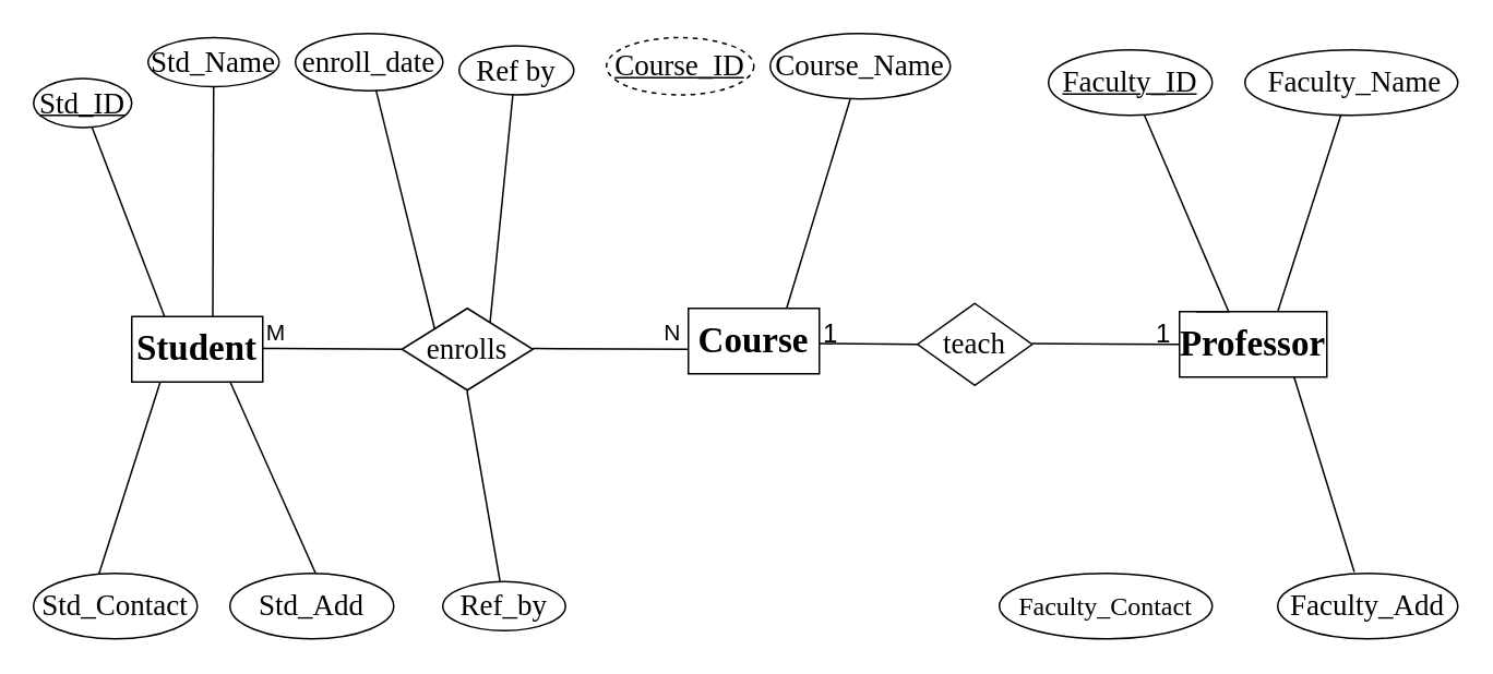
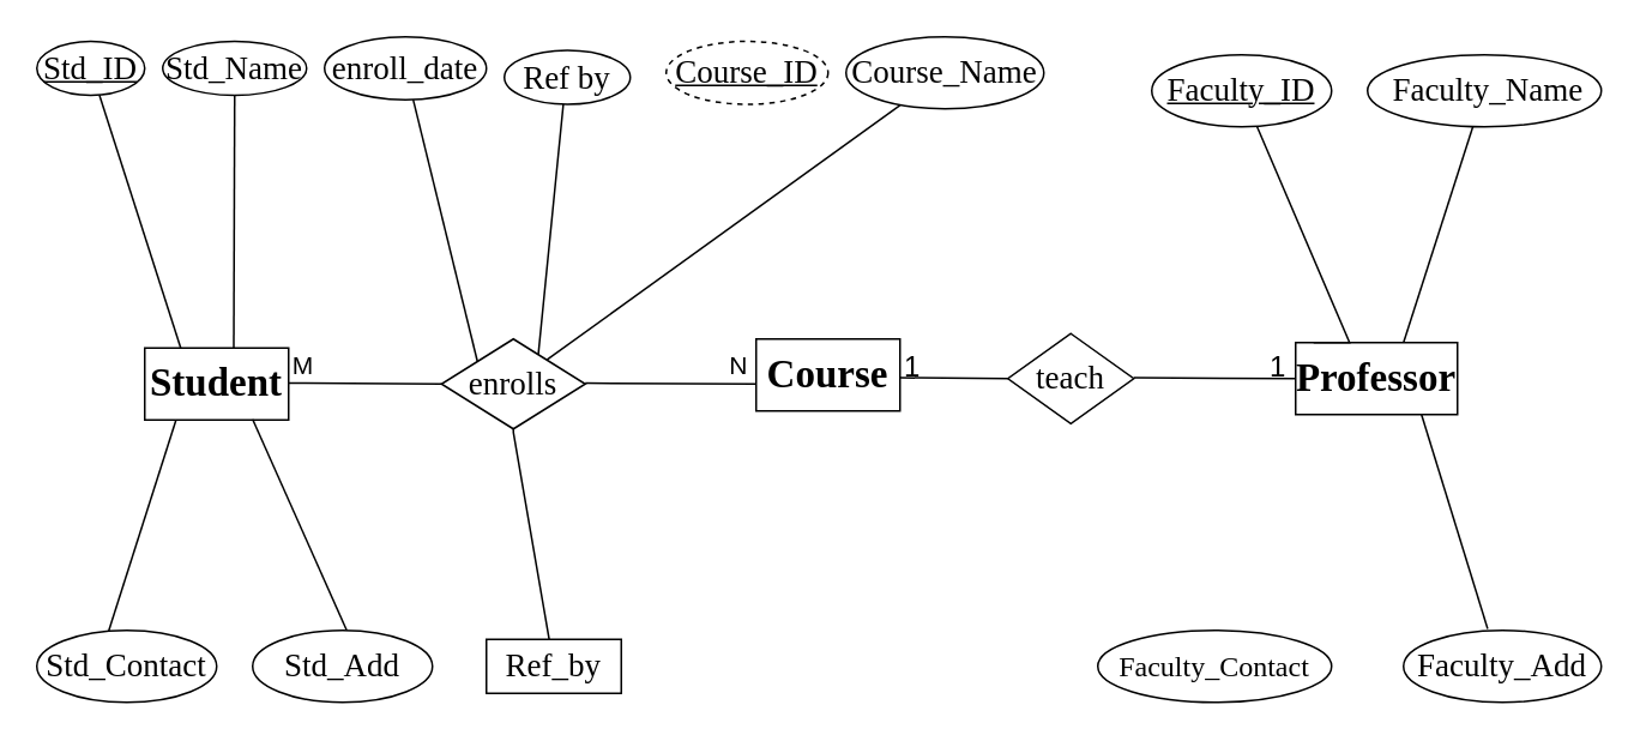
  <mxCell id="0" />
  <mxCell id="1" parent="0" />
  <mxCell id="2" value="&lt;font face=&quot;Times New Roman&quot; style=&quot;font-size: 22px;&quot;&gt;&lt;b style=&quot;&quot;&gt;Student&lt;/b&gt;&lt;/font&gt;" style="whiteSpace=wrap;html=1;align=center;" parent="1" vertex="1"><mxGeometry x="80" y="193" width="80" height="40" as="geometry" /></mxCell>
  <mxCell id="3" value="&lt;font face=&quot;Times New Roman&quot; style=&quot;font-size: 22px;&quot;&gt;&lt;b&gt;Professor&lt;/b&gt;&lt;/font&gt;" style="whiteSpace=wrap;html=1;align=center;" parent="1" vertex="1"><mxGeometry x="720" y="190" width="90" height="40" as="geometry" /></mxCell>
  <mxCell id="4" value="" style="rounded=0;orthogonalLoop=1;jettySize=auto;html=1;entryX=0.25;entryY=0;entryDx=0;entryDy=0;endArrow=none;endFill=0;" parent="1" source="5" target="2" edge="1"><mxGeometry relative="1" as="geometry"><mxPoint x="50" y="147.5" as="targetPoint" /></mxGeometry></mxCell>
- <mxCell id="5" value="&lt;font face=&quot;Times New Roman&quot; style=&quot;font-size: 18px;&quot;&gt;Std_ID&lt;/font&gt;" style="ellipse;whiteSpace=wrap;html=1;align=center;fontStyle=4;" parent="1" vertex="1"><mxGeometry x="20" y="47.5" width="60" height="30" as="geometry" /></mxCell>
+ <mxCell id="5" value="&lt;font face=&quot;Times New Roman&quot; style=&quot;font-size: 18px;&quot;&gt;Std_ID&lt;/font&gt;" style="ellipse;whiteSpace=wrap;html=1;align=center;fontStyle=4;" parent="1" vertex="1"><mxGeometry x="20" y="22.5" width="60" height="30" as="geometry" /></mxCell>
  <mxCell id="6" value="" style="rounded=0;orthogonalLoop=1;jettySize=auto;html=1;entryX=0;entryY=0;entryDx=0;entryDy=0;endArrow=none;endFill=0;" parent="1" source="7" target="19" edge="1"><mxGeometry relative="1" as="geometry"><mxPoint x="205" y="160" as="targetPoint" /></mxGeometry></mxCell>
  <mxCell id="7" value="&lt;font face=&quot;Times New Roman&quot; style=&quot;font-size: 18px;&quot;&gt;enroll_date&lt;/font&gt;" style="ellipse;whiteSpace=wrap;html=1;align=center;" parent="1" vertex="1"><mxGeometry x="180" y="20" width="90" height="35" as="geometry" /></mxCell>
  <mxCell id="8" value="" style="rounded=0;orthogonalLoop=1;jettySize=auto;html=1;entryX=0.672;entryY=0.192;entryDx=0;entryDy=0;entryPerimeter=0;endArrow=none;endFill=0;" parent="1" target="19" edge="1"><mxGeometry relative="1" as="geometry"><mxPoint x="311.82" y="37.33" as="sourcePoint" /><mxPoint x="300" y="188" as="targetPoint" /><Array as="points"><mxPoint x="314.44" y="40.8" /></Array></mxGeometry></mxCell>
  <mxCell id="9" value="&lt;font face=&quot;Times New Roman&quot; style=&quot;font-size: 18px;&quot;&gt;Ref by&lt;/font&gt;" style="ellipse;whiteSpace=wrap;html=1;align=center;" parent="1" vertex="1"><mxGeometry x="280" y="27.5" width="70" height="30" as="geometry" /></mxCell>
  <mxCell id="10" value="" style="rounded=0;orthogonalLoop=1;jettySize=auto;html=1;exitX=0.5;exitY=1;exitDx=0;exitDy=0;endArrow=none;endFill=0;" parent="1" source="11" edge="1"><mxGeometry relative="1" as="geometry"><mxPoint x="129.5" y="55.5" as="sourcePoint" /><mxPoint x="129.5" y="193" as="targetPoint" /></mxGeometry></mxCell>
  <mxCell id="11" value="&lt;font face=&quot;Times New Roman&quot; style=&quot;font-size: 18px;&quot;&gt;Std_Name&lt;/font&gt;" style="ellipse;whiteSpace=wrap;html=1;align=center;" parent="1" vertex="1"><mxGeometry x="90" y="22.5" width="80" height="30" as="geometry" /></mxCell>
  <mxCell id="12" value="&lt;font face=&quot;Times New Roman&quot; style=&quot;font-size: 18px;&quot;&gt;Course_ID&lt;/font&gt;" style="ellipse;whiteSpace=wrap;html=1;align=center;fontStyle=4;dashed=1;" parent="1" vertex="1"><mxGeometry x="370" y="22.5" width="90" height="35" as="geometry" /></mxCell>
- <mxCell id="13" value="" style="rounded=0;orthogonalLoop=1;jettySize=auto;html=1;entryX=0.75;entryY=0;entryDx=0;entryDy=0;endArrow=none;endFill=0;" parent="1" source="14" target="34" edge="1"><mxGeometry relative="1" as="geometry"><mxPoint x="525" y="160" as="targetPoint" /></mxGeometry></mxCell>
+ <mxCell id="13" value="" style="rounded=0;orthogonalLoop=1;jettySize=auto;html=1;endArrow=none;endFill=0;" parent="1" source="14" target="19" edge="1"><mxGeometry relative="1" as="geometry"><mxPoint x="525" y="160" as="targetPoint" /></mxGeometry></mxCell>
  <mxCell id="14" value="&lt;font face=&quot;Times New Roman&quot;&gt;&lt;span style=&quot;font-size: 18px;&quot;&gt;Course_Name&lt;/span&gt;&lt;/font&gt;" style="ellipse;whiteSpace=wrap;html=1;align=center;" parent="1" vertex="1"><mxGeometry x="470" y="20" width="110" height="40" as="geometry" /></mxCell>
  <mxCell id="15" value="&lt;font face=&quot;Times New Roman&quot; style=&quot;font-size: 18px;&quot;&gt;teach&lt;/font&gt;" style="shape=rhombus;perimeter=rhombusPerimeter;whiteSpace=wrap;html=1;align=center;" parent="1" vertex="1"><mxGeometry x="560" y="185" width="70" height="50" as="geometry" /></mxCell>
  <mxCell id="16" value="" style="endArrow=none;html=1;rounded=0;entryX=0;entryY=0.5;entryDx=0;entryDy=0;" parent="1" target="34" edge="1"><mxGeometry relative="1" as="geometry"><mxPoint x="425" y="209.5" as="sourcePoint" /><mxPoint x="560" y="210" as="targetPoint" /><Array as="points" /></mxGeometry></mxCell>
  <mxCell id="17" value="1" style="resizable=0;html=1;whiteSpace=wrap;align=left;verticalAlign=bottom;" parent="16" connectable="0" vertex="1"><mxGeometry x="-1" relative="1" as="geometry" /></mxCell>
  <mxCell id="18" value="" style="endArrow=none;html=1;rounded=0;" parent="1" target="19" edge="1"><mxGeometry relative="1" as="geometry"><mxPoint x="260" y="209.5" as="sourcePoint" /><mxPoint x="420" y="214" as="targetPoint" /></mxGeometry></mxCell>
  <mxCell id="19" value="&lt;font face=&quot;Times New Roman&quot; style=&quot;font-size: 18px;&quot;&gt;enrolls&lt;/font&gt;" style="shape=rhombus;perimeter=rhombusPerimeter;whiteSpace=wrap;html=1;align=center;" parent="1" vertex="1"><mxGeometry x="245" y="188" width="80" height="50" as="geometry" /></mxCell>
  <mxCell id="20" value="" style="rounded=0;orthogonalLoop=1;jettySize=auto;html=1;entryX=0.111;entryY=0;entryDx=0;entryDy=0;entryPerimeter=0;endArrow=none;endFill=0;" parent="1" source="21" target="3" edge="1"><mxGeometry relative="1" as="geometry"><mxPoint x="690" y="170" as="targetPoint" /><Array as="points"><mxPoint x="750" y="190" /></Array></mxGeometry></mxCell>
  <mxCell id="21" value="&lt;font face=&quot;Times New Roman&quot; style=&quot;font-size: 18px;&quot;&gt;Faculty_ID&lt;/font&gt;" style="ellipse;whiteSpace=wrap;html=1;align=center;fontStyle=4;" parent="1" vertex="1"><mxGeometry x="640" y="30" width="100" height="40" as="geometry" /></mxCell>
  <mxCell id="22" value="" style="rounded=0;orthogonalLoop=1;jettySize=auto;html=1;endArrow=none;endFill=0;" parent="1" source="23" edge="1"><mxGeometry relative="1" as="geometry"><mxPoint x="780" y="190" as="targetPoint" /><Array as="points" /></mxGeometry></mxCell>
  <mxCell id="23" value="&lt;font face=&quot;Times New Roman&quot;&gt;&lt;span style=&quot;font-size: 18px;&quot;&gt;&amp;nbsp;Faculty_Name&lt;/span&gt;&lt;/font&gt;" style="ellipse;whiteSpace=wrap;html=1;align=center;" parent="1" vertex="1"><mxGeometry x="760" y="30" width="130" height="40" as="geometry" /></mxCell>
  <mxCell id="24" value="" style="rounded=0;orthogonalLoop=1;jettySize=auto;html=1;endArrow=none;endFill=0;" parent="1" edge="1"><mxGeometry relative="1" as="geometry"><mxPoint x="59.998" y="350.156" as="sourcePoint" /><mxPoint x="97.401" y="233" as="targetPoint" /></mxGeometry></mxCell>
  <mxCell id="25" value="&lt;font face=&quot;Times New Roman&quot; style=&quot;font-size: 18px;&quot;&gt;Std_Contact&lt;/font&gt;" style="ellipse;whiteSpace=wrap;html=1;align=center;" parent="1" vertex="1"><mxGeometry x="20" y="350" width="100" height="40" as="geometry" /></mxCell>
  <mxCell id="26" value="" style="rounded=0;orthogonalLoop=1;jettySize=auto;html=1;endArrow=none;endFill=0;" parent="1" edge="1"><mxGeometry relative="1" as="geometry"><mxPoint x="192.313" y="350" as="sourcePoint" /><mxPoint x="139.997" y="232.69" as="targetPoint" /></mxGeometry></mxCell>
  <mxCell id="27" value="&lt;font face=&quot;Times New Roman&quot; style=&quot;font-size: 18px;&quot;&gt;Std_Add&lt;/font&gt;" style="ellipse;whiteSpace=wrap;html=1;align=center;" parent="1" vertex="1"><mxGeometry x="140" y="350" width="100" height="40" as="geometry" /></mxCell>
  <mxCell id="28" value="" style="rounded=0;orthogonalLoop=1;jettySize=auto;html=1;endArrow=none;endFill=0;" parent="1" source="29" target="19" edge="1"><mxGeometry relative="1" as="geometry"><Array as="points"><mxPoint x="285" y="240" /></Array></mxGeometry></mxCell>
- <mxCell id="29" value="&lt;font style=&quot;font-size: 18px;&quot; face=&quot;Times New Roman&quot;&gt;Ref_by&lt;/font&gt;" style="ellipse;whiteSpace=wrap;html=1;align=center;" parent="1" vertex="1"><mxGeometry x="270" y="355" width="75" height="30" as="geometry" /></mxCell>
+ <mxCell id="29" value="&lt;font style=&quot;font-size: 18px;&quot; face=&quot;Times New Roman&quot;&gt;Ref_by&lt;/font&gt;" style="whiteSpace=wrap;html=1;align=center;rounded=0;" parent="1" vertex="1"><mxGeometry x="270" y="355" width="75" height="30" as="geometry" /></mxCell>
  <mxCell id="30" value="&lt;font size=&quot;3&quot; face=&quot;Times New Roman&quot;&gt;Faculty_Contact&lt;/font&gt;" style="ellipse;whiteSpace=wrap;html=1;align=center;" parent="1" vertex="1"><mxGeometry x="610" y="350" width="130" height="40" as="geometry" /></mxCell>
  <mxCell id="31" value="" style="rounded=0;orthogonalLoop=1;jettySize=auto;html=1;entryX=0.634;entryY=1.026;entryDx=0;entryDy=0;entryPerimeter=0;endArrow=none;endFill=0;" parent="1" edge="1"><mxGeometry relative="1" as="geometry"><mxPoint x="826.78" y="349.112" as="sourcePoint" /><mxPoint x="790" y="230" as="targetPoint" /></mxGeometry></mxCell>
  <mxCell id="32" value="&lt;font style=&quot;font-size: 18px;&quot; face=&quot;Times New Roman&quot;&gt;Faculty_Add&lt;/font&gt;" style="ellipse;whiteSpace=wrap;html=1;align=center;" parent="1" vertex="1"><mxGeometry x="780" y="350" width="110" height="40" as="geometry" /></mxCell>
  <mxCell id="33" value="" style="endArrow=none;html=1;rounded=0;entryX=0;entryY=0.5;entryDx=0;entryDy=0;" parent="1" target="19" edge="1"><mxGeometry relative="1" as="geometry"><mxPoint x="160" y="212.52" as="sourcePoint" /><mxPoint x="320" y="212.52" as="targetPoint" /></mxGeometry></mxCell>
  <mxCell id="34" value="&lt;b&gt;&lt;font face=&quot;Times New Roman&quot; style=&quot;font-size: 22px;&quot;&gt;Course&lt;/font&gt;&lt;/b&gt;" style="whiteSpace=wrap;html=1;align=center;" parent="1" vertex="1"><mxGeometry x="420" y="188" width="80" height="40" as="geometry" /></mxCell>
  <mxCell id="35" value="" style="endArrow=none;html=1;rounded=0;" parent="1" edge="1"><mxGeometry relative="1" as="geometry"><mxPoint x="325" y="212.52" as="sourcePoint" /><mxPoint x="420" y="213" as="targetPoint" /></mxGeometry></mxCell>
  <mxCell id="36" value="&lt;font style=&quot;font-size: 14px;&quot;&gt;&amp;nbsp; &amp;nbsp; M&lt;/font&gt;" style="text;html=1;align=center;verticalAlign=middle;resizable=0;points=[];autosize=1;strokeColor=none;fillColor=none;" parent="1" vertex="1"><mxGeometry x="135" y="188" width="50" height="30" as="geometry" /></mxCell>
  <mxCell id="37" value="&lt;font style=&quot;font-size: 14px;&quot;&gt;N&lt;/font&gt;" style="text;html=1;align=center;verticalAlign=middle;resizable=0;points=[];autosize=1;strokeColor=none;fillColor=none;" parent="1" vertex="1"><mxGeometry x="395" y="188" width="30" height="30" as="geometry" /></mxCell>
  <mxCell id="38" value="" style="endArrow=none;html=1;rounded=0;entryX=0;entryY=0.5;entryDx=0;entryDy=0;" parent="1" target="15" edge="1"><mxGeometry relative="1" as="geometry"><mxPoint x="500" y="209.52" as="sourcePoint" /><mxPoint x="660" y="209.52" as="targetPoint" /></mxGeometry></mxCell>
  <mxCell id="39" value="" style="endArrow=none;html=1;rounded=0;entryX=0;entryY=0.5;entryDx=0;entryDy=0;" parent="1" target="3" edge="1"><mxGeometry relative="1" as="geometry"><mxPoint x="630" y="209.52" as="sourcePoint" /><mxPoint x="790" y="209.52" as="targetPoint" /></mxGeometry></mxCell>
  <mxCell id="40" value="&lt;font size=&quot;3&quot;&gt;1&lt;/font&gt;" style="text;html=1;align=center;verticalAlign=middle;resizable=0;points=[];autosize=1;strokeColor=none;fillColor=none;" parent="1" vertex="1"><mxGeometry x="695" y="188" width="30" height="30" as="geometry" /></mxCell>
  <mxCell id="41" value="&amp;nbsp; &amp;nbsp; &lt;font size=&quot;3&quot;&gt;1&lt;/font&gt;" style="text;html=1;align=center;verticalAlign=middle;resizable=0;points=[];autosize=1;strokeColor=none;fillColor=none;" parent="1" vertex="1"><mxGeometry x="475" y="188" width="50" height="30" as="geometry" /></mxCell>
